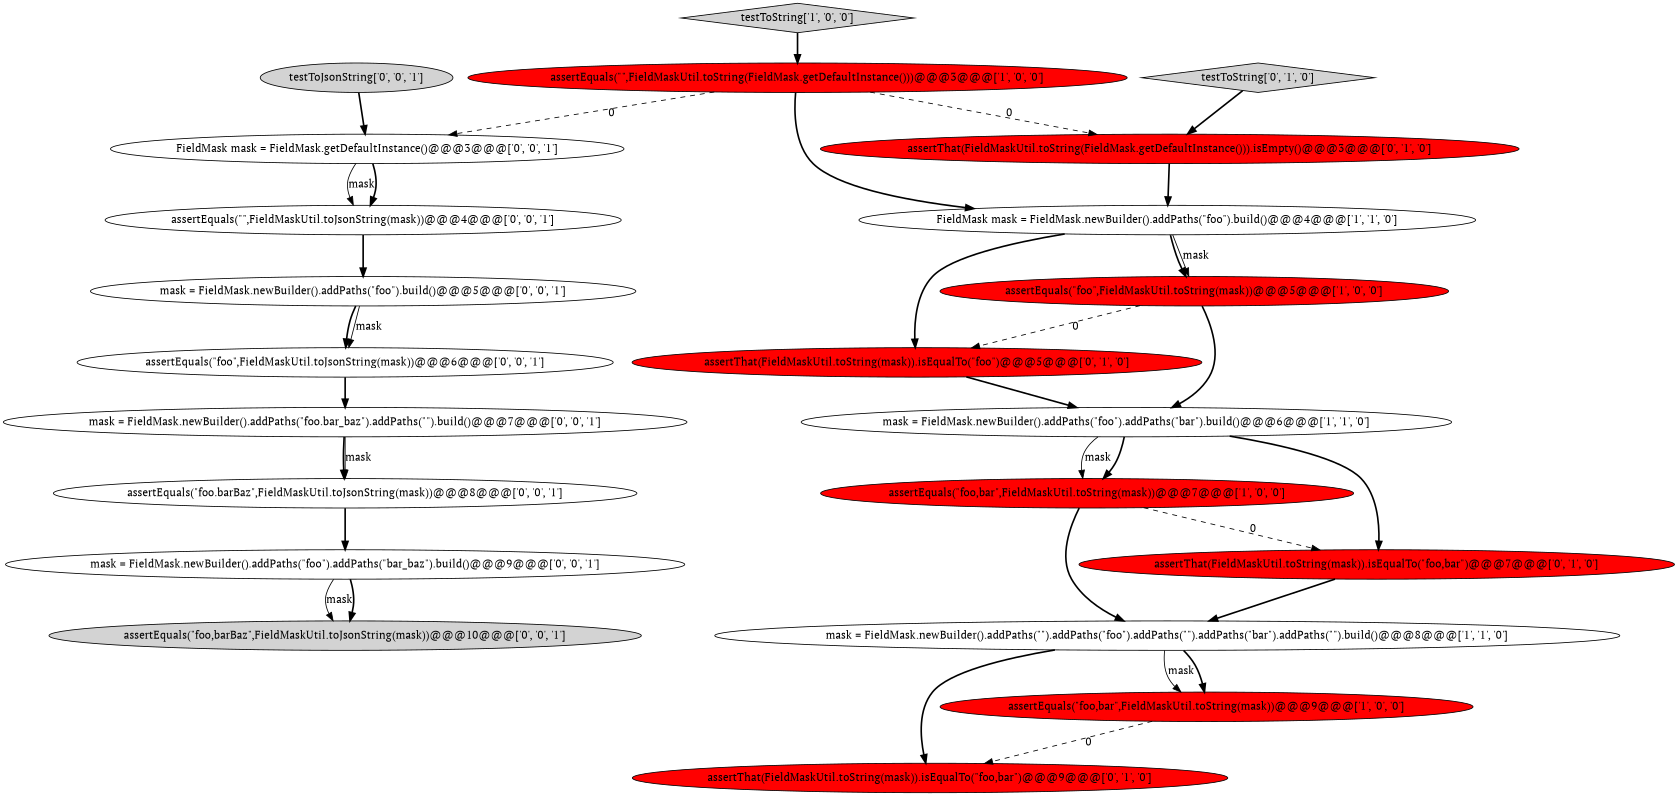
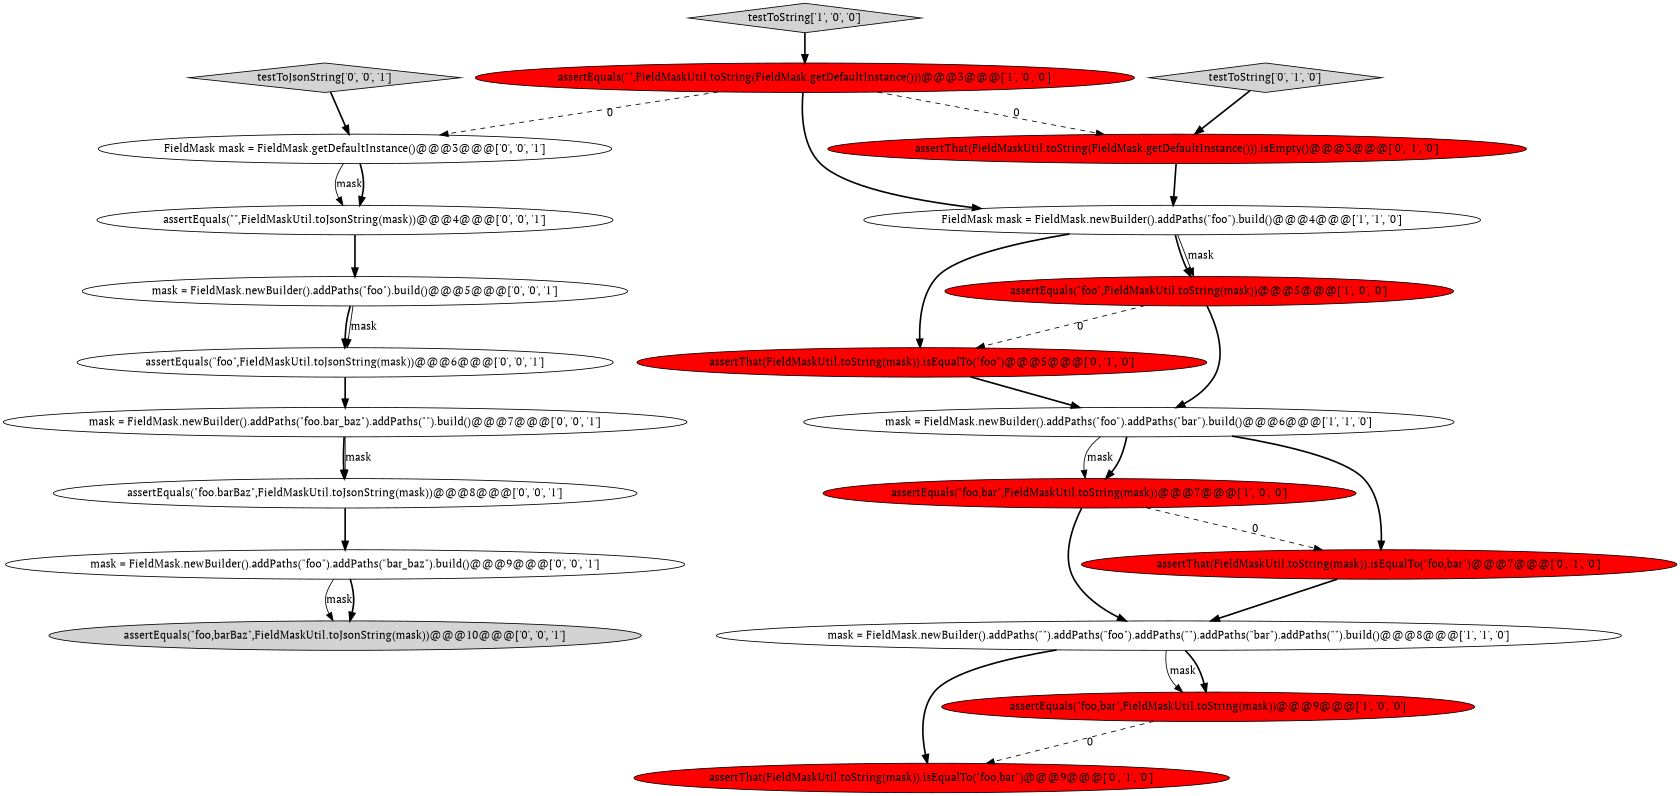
  digraph {
    fontname="PT Serif"
    node [fillcolor=white shape=ellipse style=filled fontname="PT Serif"]
    edge [style=bold fontname="PT Serif"]
    n1 [fillcolor=red label="assertThat(FieldMaskUtil.toString(FieldMask.getDefaultInstance())).isEmpty()@@@3@@@['0', '1', '0']"]
    n2 [label="FieldMask mask = FieldMask.newBuilder().addPaths(\"foo\").build()@@@4@@@['1', '1', '0']"]
    n3 [fillcolor=red label="assertEquals(\"\",FieldMaskUtil.toString(FieldMask.getDefaultInstance()))@@@3@@@['1', '0', '0']"]
    n4 [label="FieldMask mask = FieldMask.getDefaultInstance()@@@3@@@['0', '0', '1']"]
    n5 [fillcolor=red label="assertThat(FieldMaskUtil.toString(mask)).isEqualTo(\"foo,bar\")@@@7@@@['0', '1', '0']"]
    n6 [label="mask = FieldMask.newBuilder().addPaths(\"\").addPaths(\"foo\").addPaths(\"\").addPaths(\"bar\").addPaths(\"\").build()@@@8@@@['1', '1', '0']"]
    n7 [label="mask = FieldMask.newBuilder().addPaths(\"foo.bar_baz\").addPaths(\"\").build()@@@7@@@['0', '0', '1']"]
    n8 [label="assertEquals(\"foo.barBaz\",FieldMaskUtil.toJsonString(mask))@@@8@@@['0', '0', '1']"]
    n9 [fillcolor=red label="assertThat(FieldMaskUtil.toString(mask)).isEqualTo(\"foo,bar\")@@@9@@@['0', '1', '0']"]
    n10 [label="mask = FieldMask.newBuilder().addPaths(\"foo\").addPaths(\"bar_baz\").build()@@@9@@@['0', '0', '1']"]
    n11 [fillcolor=red label="assertEquals(\"foo\",FieldMaskUtil.toString(mask))@@@5@@@['1', '0', '0']"]
    n12 [label="mask = FieldMask.newBuilder().addPaths(\"foo\").addPaths(\"bar\").build()@@@6@@@['1', '1', '0']"]
    n13 [fillcolor=red label="assertThat(FieldMaskUtil.toString(mask)).isEqualTo(\"foo\")@@@5@@@['0', '1', '0']"]
    n14 [fillcolor=red label="assertEquals(\"foo,bar\",FieldMaskUtil.toString(mask))@@@9@@@['1', '0', '0']"]
    n15 [label="assertEquals(\"foo\",FieldMaskUtil.toJsonString(mask))@@@6@@@['0', '0', '1']"]
    n16 [label="assertEquals(\"\",FieldMaskUtil.toJsonString(mask))@@@4@@@['0', '0', '1']"]
    n17 [fillcolor=red label="assertEquals(\"foo,bar\",FieldMaskUtil.toString(mask))@@@7@@@['1', '0', '0']"]
-   n18 [fillcolor=lightgray label="testToJsonString['0', '0', '1']"]
+   n18 [fillcolor=lightgray label="testToJsonString['0', '0', '1']" shape=diamond]
    n19 [fillcolor=lightgray label="testToString['0', '1', '0']" shape=diamond]
    n20 [label="mask = FieldMask.newBuilder().addPaths(\"foo\").build()@@@5@@@['0', '0', '1']"]
    n21 [fillcolor=lightgray label="assertEquals(\"foo,barBaz\",FieldMaskUtil.toJsonString(mask))@@@10@@@['0', '0', '1']"]
    n22 [fillcolor=lightgray label="testToString['1', '0', '0']" shape=diamond]
    n1 -> n2
    n2 -> n11 [label=mask style=solid]
    n2 -> n11
    n2 -> n13
    n3 -> n1 [label=0 style=dashed]
    n3 -> n2
    n3 -> n4 [label=0 style=dashed]
    n4 -> n16 [label=mask style=solid]
    n4 -> n16
    n5 -> n6
    n6 -> n9
    n6 -> n14 [label=mask style=solid]
    n6 -> n14
    n7 -> n8 [label=mask style=solid]
    n7 -> n8
    n8 -> n10
    n10 -> n21 [label=mask style=solid]
    n10 -> n21
    n11 -> n12
    n11 -> n13 [label=0 style=dashed]
    n12 -> n5
    n12 -> n17
    n12 -> n17 [label=mask style=solid]
    n13 -> n12
    n14 -> n9 [label=0 style=dashed]
    n15 -> n7
    n16 -> n20
    n17 -> n5 [label=0 style=dashed]
    n17 -> n6
    n18 -> n4
    n19 -> n1
    n20 -> n15 [label=mask style=solid]
    n20 -> n15
    n22 -> n3
  }
